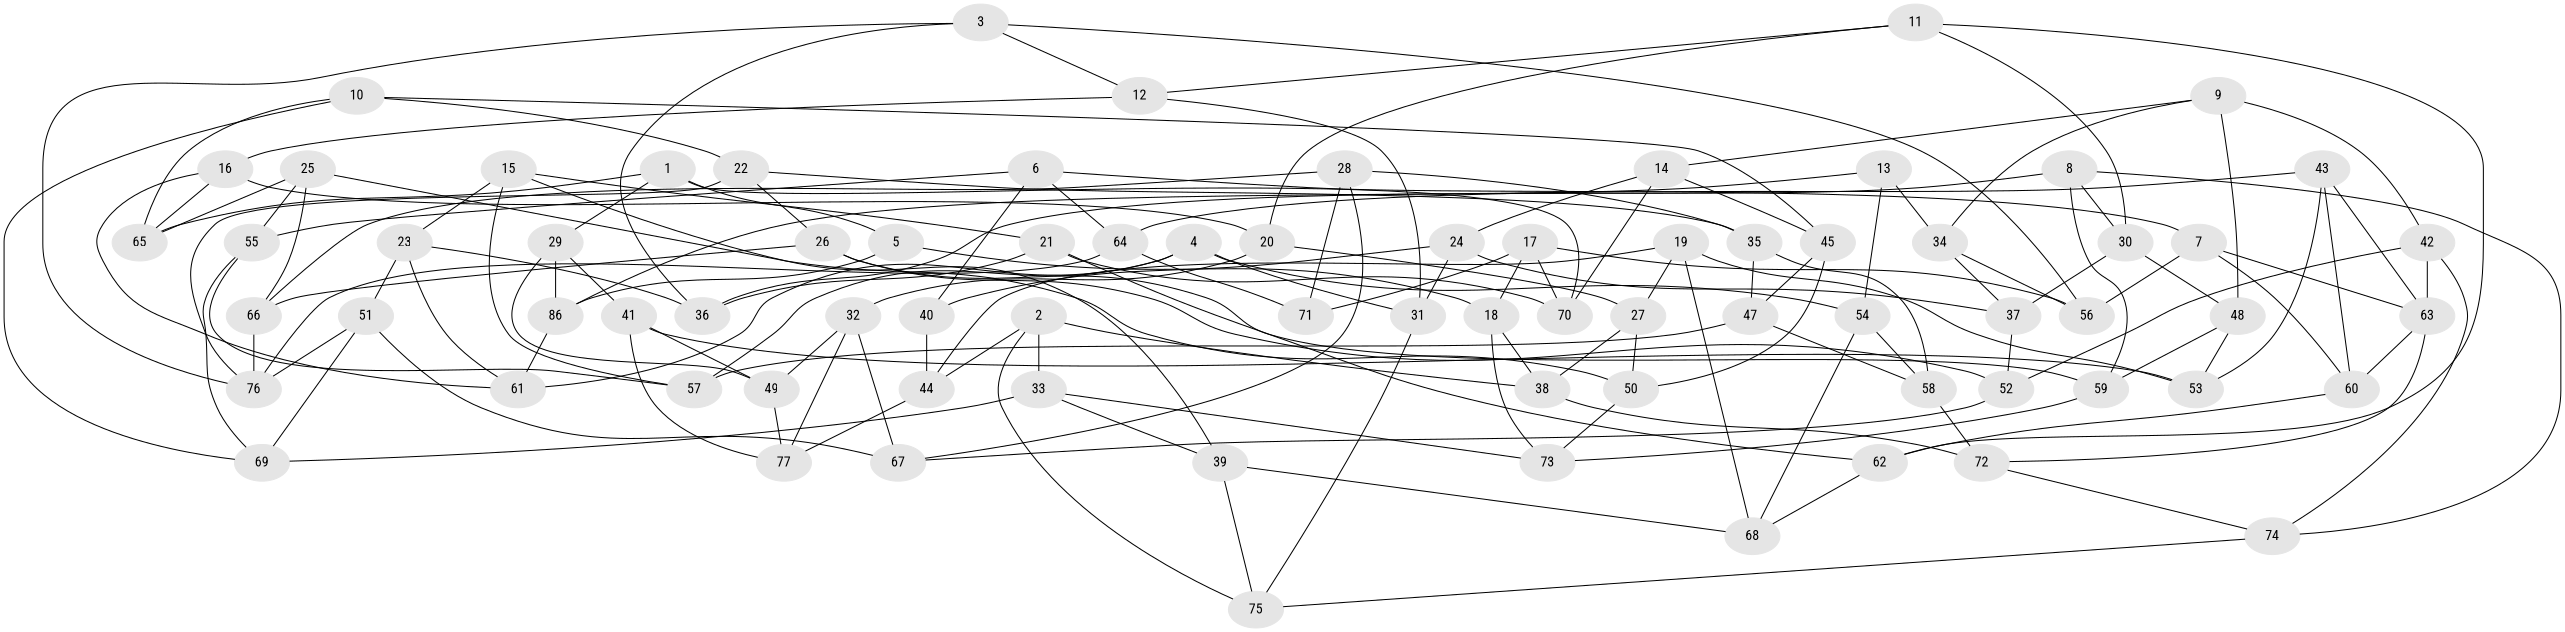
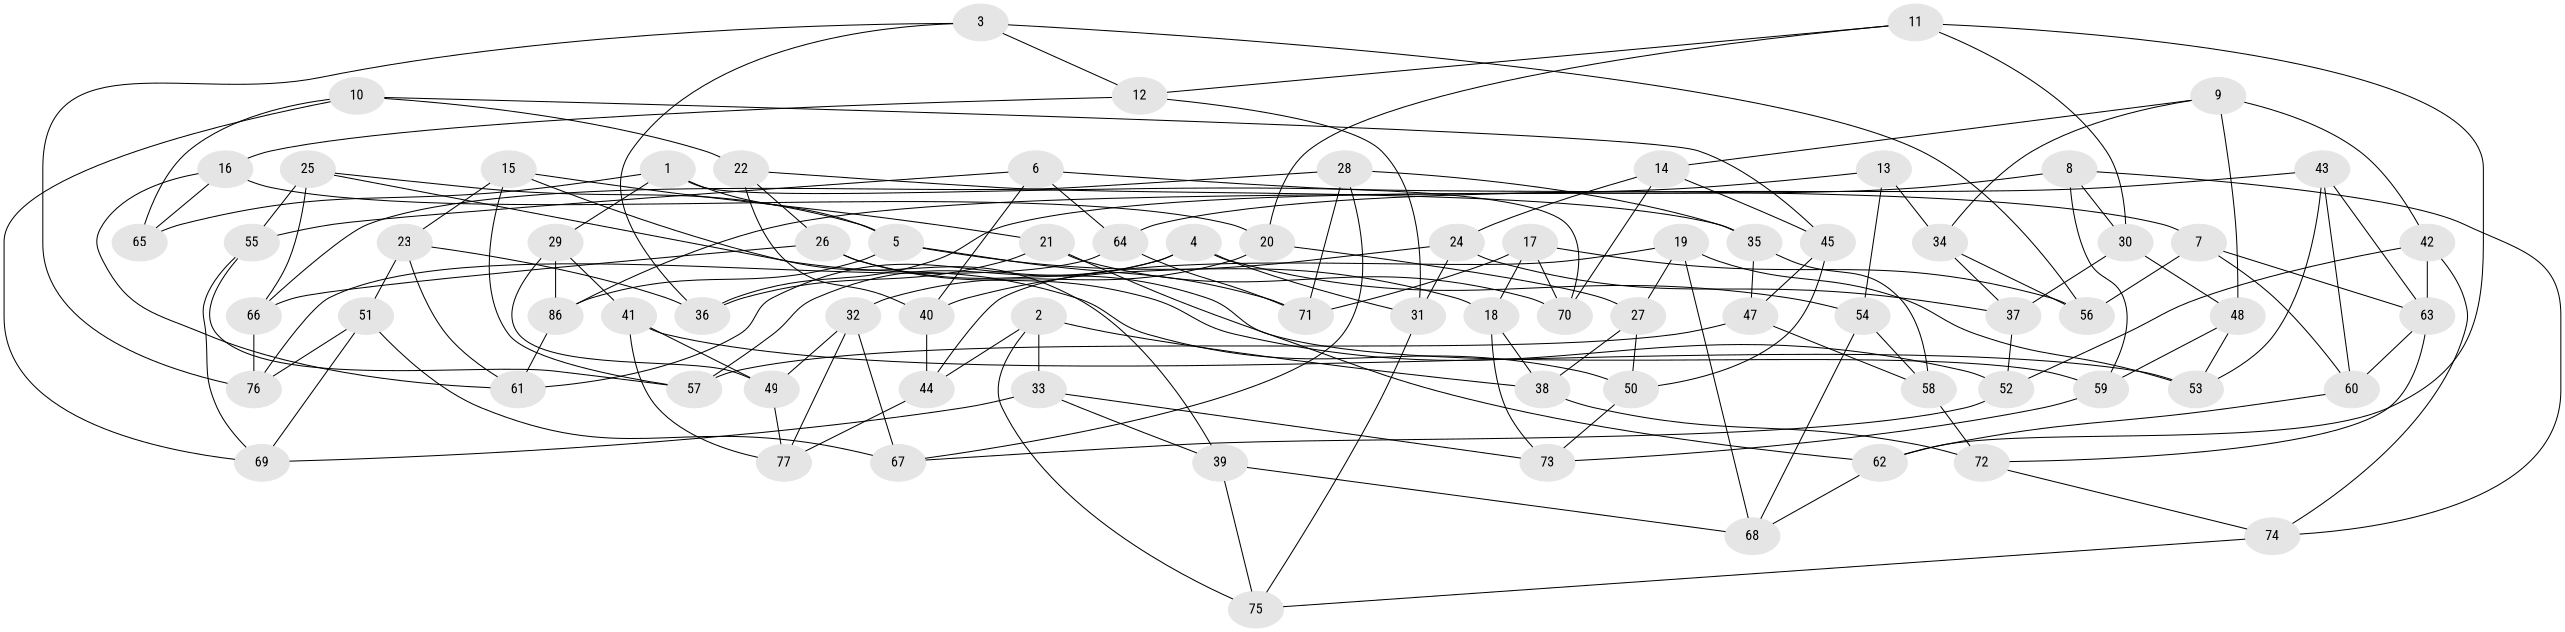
  graph {
    fontname="Roboto Condensed"
    node [color=gray90 fontname="Roboto Condensed" style=filled]
    edge [fontname="Roboto Condensed"]
    1
    5
    29
    65
    70
    18
    n7 [label=86]
    71
    41
    49
    2
    33
    38
    44
    75
    69
    39
    73
    72
    77
    3
    12
    36
    56
    76
    31
    16
    4
    54
    57
    61
    68
    58
    6
    7
    40
    55
    64
    60
    63
    62
    8
    30
    59
    74
    48
    37
    9
    14
    34
    42
    45
    24
    52
    53
    10
    22
    26
    35
    50
    47
    11
    20
    27
    32
    13
    15
    21
    23
    51
    17
    19
    67
    66
    25
    28
    43
    1 -- 5
    1 -- 29
    1 -- 65
    1 -- 70
    5 -- 18
    5 -- n7
+   5 -- 71
    29 -- n7
    29 -- 41
    29 -- 49
    18 -- 38
    18 -- 73
    n7 -- 61
    41 -- 49
    41 -- 77
    41 -- 53
    49 -- 77
    2 -- 33
    2 -- 38
    2 -- 44
    2 -- 75
    33 -- 69
    33 -- 39
    33 -- 73
    38 -- 72
    44 -- 77
    39 -- 75
    39 -- 68
    72 -- 74
    3 -- 12
    3 -- 36
    3 -- 56
    3 -- 76
    12 -- 31
    12 -- 16
    31 -- 75
    16 -- 65
    16 -- 61
    16 -- 20
    4 -- 31
    4 -- 54
    4 -- 57
    4 -- 61
    54 -- 68
    54 -- 58
    58 -- 72
    6 -- 7
    6 -- 40
    6 -- 55
    6 -- 64
    7 -- 56
    7 -- 60
    7 -- 63
    40 -- 44
    55 -- 69
    55 -- 57
    64 -- 71
    64 -- 76
    60 -- 62
    63 -- 72
    63 -- 60
    62 -- 68
    8 -- 36
    8 -- 30
    8 -- 59
    8 -- 74
    30 -- 48
    30 -- 37
    59 -- 73
    74 -- 75
    48 -- 59
    48 -- 53
    37 -- 52
    9 -- 48
    9 -- 14
    9 -- 34
    9 -- 42
    14 -- 70
    14 -- 45
    14 -- 24
    34 -- 56
    34 -- 37
    42 -- 63
    42 -- 74
    42 -- 52
    45 -- 50
    45 -- 47
    24 -- 31
    24 -- 40
    24 -- 37
    52 -- 67
    10 -- 65
    10 -- 69
    10 -- 45
    10 -- 22
-   22 -- 76
+   22 -- 40
    22 -- 26
    22 -- 35
    26 -- 59
    26 -- 52
    26 -- 66
    35 -- 58
    35 -- 47
    50 -- 73
    47 -- 57
    47 -- 58
    11 -- 12
    11 -- 62
    11 -- 30
    11 -- 20
    20 -- 27
    20 -- 32
    27 -- 38
    27 -- 50
    32 -- 49
    32 -- 77
    32 -- 67
    13 -- n7
    13 -- 54
    13 -- 34
    15 -- 39
    15 -- 57
    15 -- 21
    15 -- 23
    21 -- 70
    21 -- 36
    21 -- 62
    23 -- 36
    23 -- 61
    23 -- 51
    51 -- 69
    51 -- 76
    51 -- 67
    17 -- 70
    17 -- 18
    17 -- 71
    17 -- 56
    19 -- 44
    19 -- 68
    19 -- 53
    19 -- 27
    66 -- 76
-   25 -- 65
+   25 -- 5
    25 -- 55
    25 -- 50
    25 -- 66
    28 -- 71
    28 -- 35
    28 -- 67
    28 -- 66
    43 -- 64
    43 -- 60
    43 -- 63
    43 -- 53
  }
